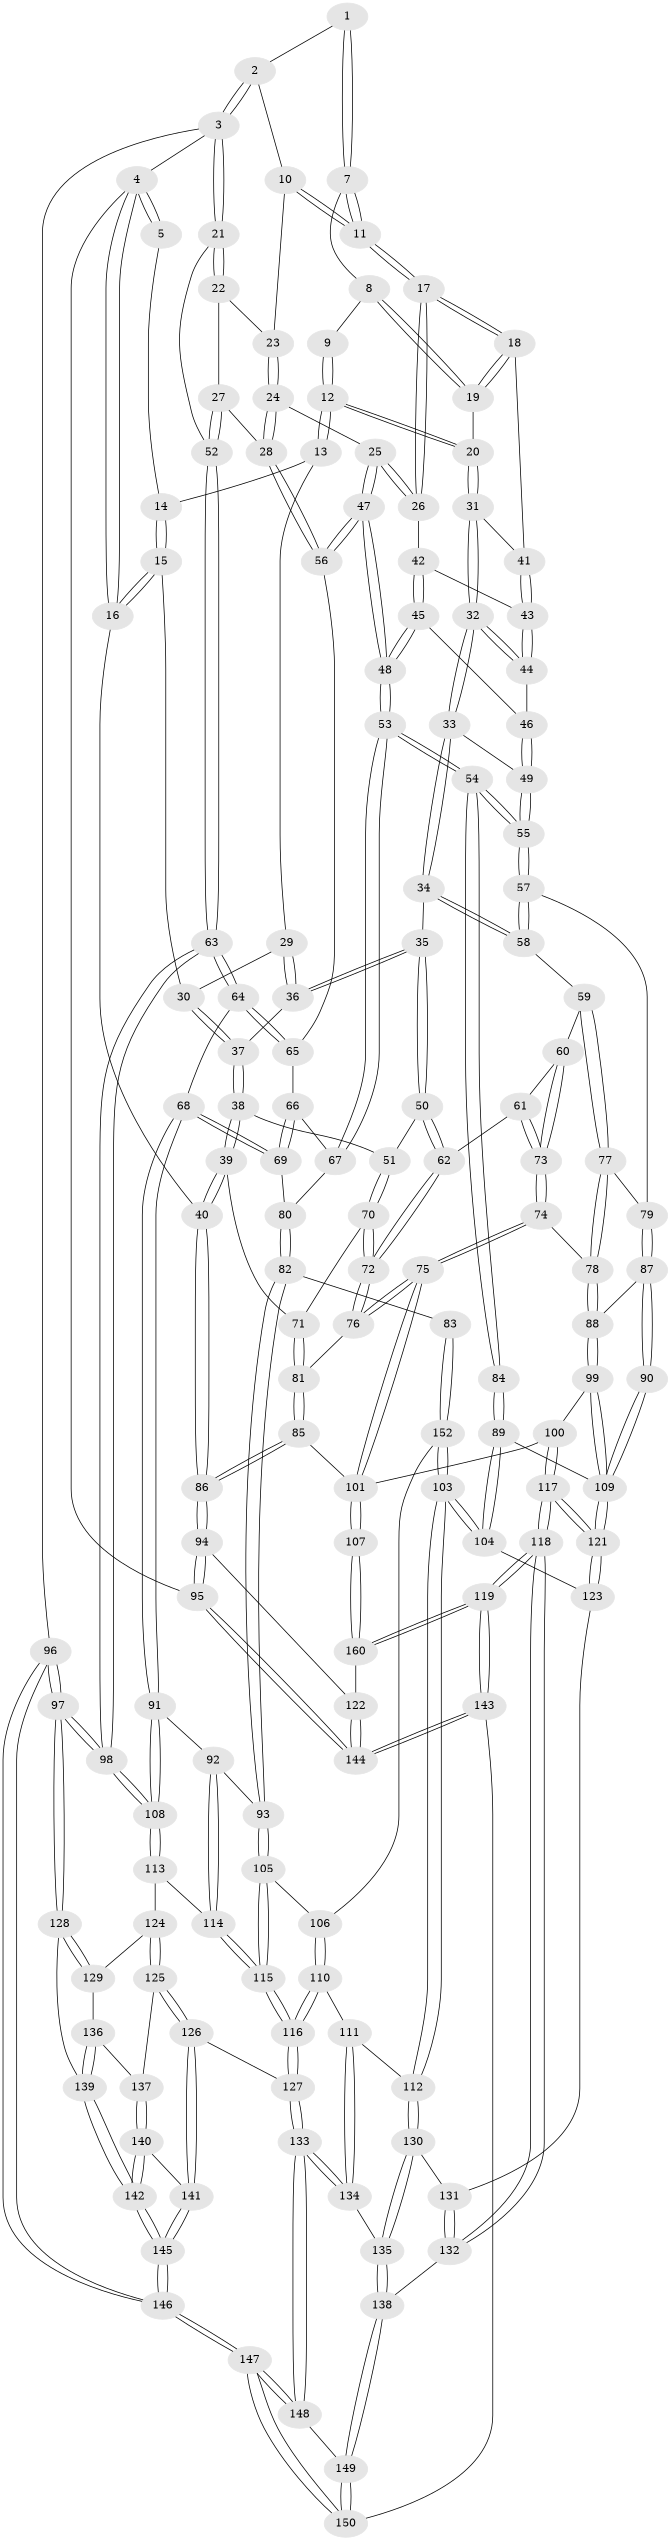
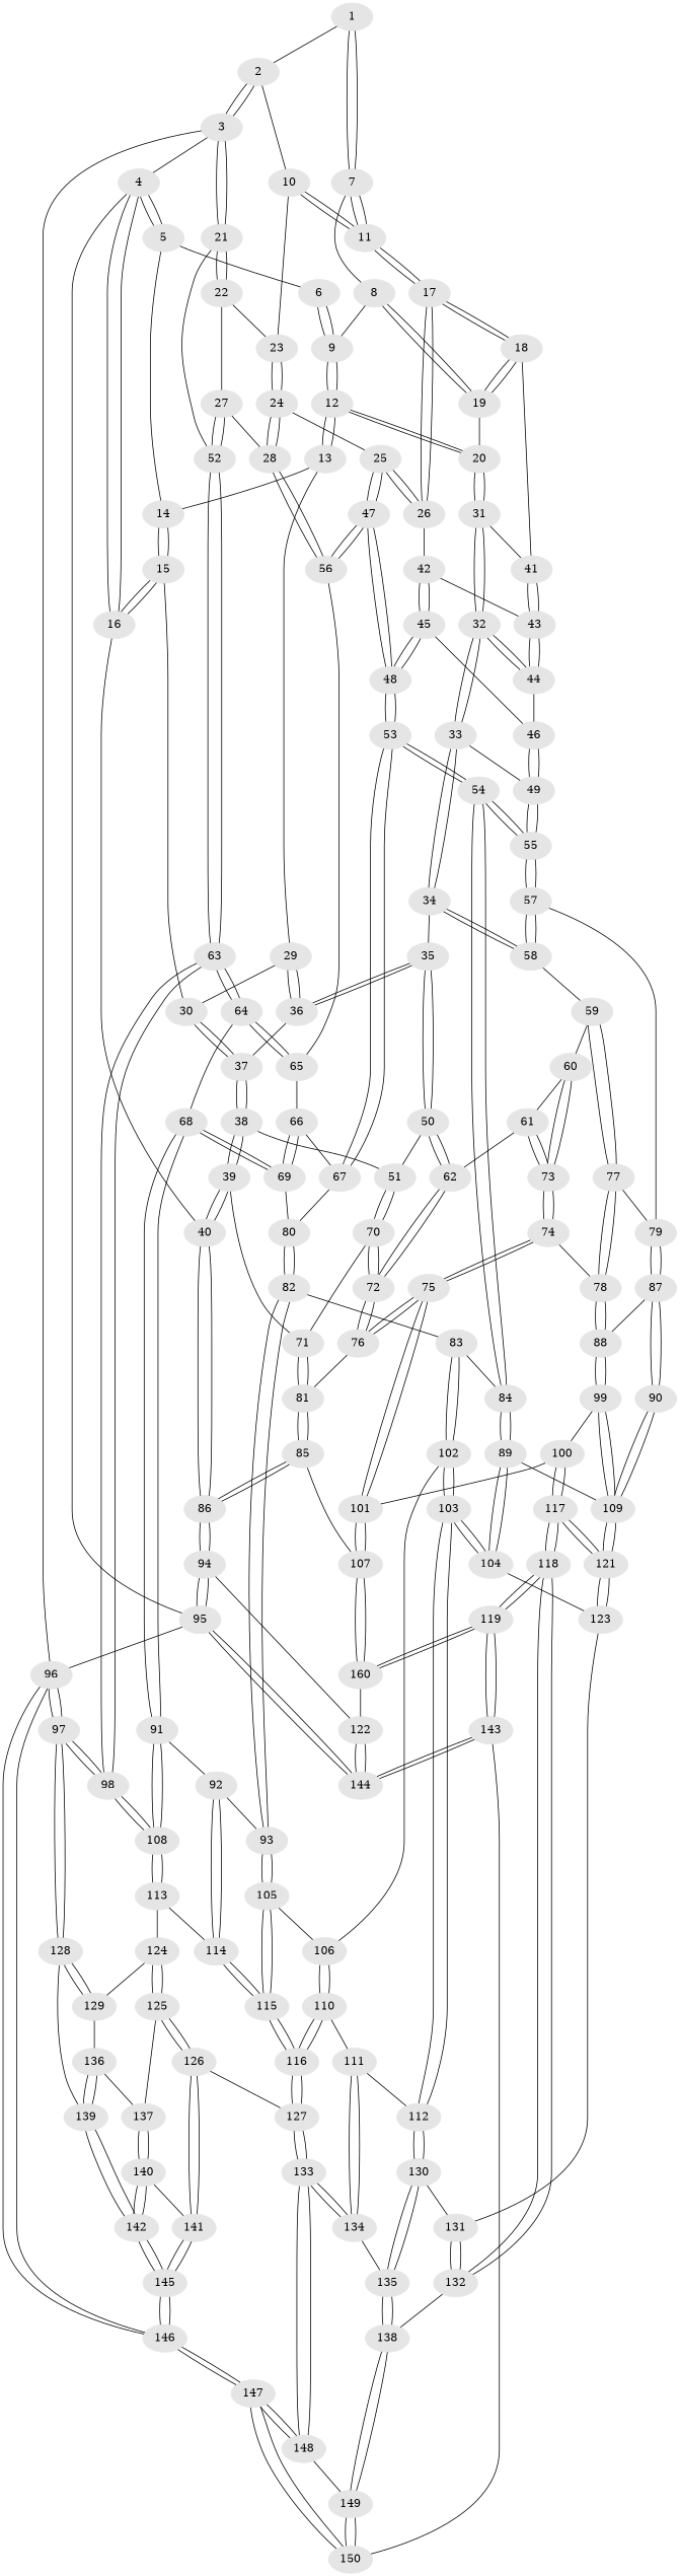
  graph {
    node [color=gray90 style=filled]
    1
    2
    7
    3
    10
    8
    11
    4
    21
    96
    23
    5
    16
    95
    22
    52
    97
    146
+   6
    14
    40
    144
    9
    15
    12
    19
    17
    20
    13
    24
    18
    26
    29
    31
    30
    36
    37
    86
    41
    42
    43
    32
    27
    63
    28
    25
    47
    56
    48
    45
    65
    38
    33
    44
    34
    49
    46
    35
    58
    55
    50
    59
    51
    62
    39
    71
    70
    81
    94
    53
    54
    67
    57
    72
    64
    98
    84
    80
    89
    79
    66
    87
    60
    77
    61
    73
    78
    74
    76
    68
    108
    69
    91
    82
    92
    85
    75
    101
    88
    107
    99
    90
    83
    93
-   102 [label=152]
+   102
    105
    103
    106
    104
    109
    n111 [label=160]
    122
    100
    123
    121
    114
    113
    115
    128
    147
    129
    139
    117
    118
    112
    110
    130
    131
    116
    111
    124
    134
    127
    135
    125
    133
    119
    132
    143
    138
    150
    126
    137
    136
    141
    140
    145
    148
    142
    149
    1 -- 2
    1 -- 7
    1 -- 7
    2 -- 3
    2 -- 3
    2 -- 10
    7 -- 8
    7 -- 11
    7 -- 11
    3 -- 4
    3 -- 21
    3 -- 21
    3 -- 96
    10 -- 11
    10 -- 11
    10 -- 23
    8 -- 9
    8 -- 19
    8 -- 19
    11 -- 17
    11 -- 17
    4 -- 5
    4 -- 5
    4 -- 16
    4 -- 16
    4 -- 95
    21 -- 22
    21 -- 22
    21 -- 52
    96 -- 97
    96 -- 97
    96 -- 146
    96 -- 146
    23 -- 24
    23 -- 24
+   5 -- 6
    5 -- 14
    16 -- 40
+   95 -- 96
    95 -- 144
    95 -- 144
    22 -- 23
    22 -- 27
    52 -- 63
    52 -- 63
    97 -- 98
    97 -- 98
    97 -- 128
    97 -- 128
    146 -- 147
    146 -- 147
+   6 -- 9
+   6 -- 9
    14 -- 15
    14 -- 15
    40 -- 86
    40 -- 86
    9 -- 12
    9 -- 12
    15 -- 16
    15 -- 16
    15 -- 30
    12 -- 20
    12 -- 20
    12 -- 13
    12 -- 13
    19 -- 20
    17 -- 18
    17 -- 18
    17 -- 26
    17 -- 26
    20 -- 31
    20 -- 31
    13 -- 14
    13 -- 29
    24 -- 28
    24 -- 28
    24 -- 25
    18 -- 19
    18 -- 19
    18 -- 41
    26 -- 42
    29 -- 30
    29 -- 36
    29 -- 36
    31 -- 41
    31 -- 32
    31 -- 32
    30 -- 37
    30 -- 37
    36 -- 37
    37 -- 38
    37 -- 38
    86 -- 94
    86 -- 94
    41 -- 43
    41 -- 43
    42 -- 43
    42 -- 45
    42 -- 45
    43 -- 44
    43 -- 44
    32 -- 33
    32 -- 33
    32 -- 44
    32 -- 44
    27 -- 52
    27 -- 52
    27 -- 28
    63 -- 64
    63 -- 64
    63 -- 98
    63 -- 98
    28 -- 56
    28 -- 56
    25 -- 26
    25 -- 26
    25 -- 47
    25 -- 47
    47 -- 56
    47 -- 56
    47 -- 48
    47 -- 48
    56 -- 65
    48 -- 53
    48 -- 53
    45 -- 48
    45 -- 48
    45 -- 46
    65 -- 66
    38 -- 51
    38 -- 39
    38 -- 39
    33 -- 34
    33 -- 34
    33 -- 49
    44 -- 46
    34 -- 35
    34 -- 58
    34 -- 58
    49 -- 55
    49 -- 55
    46 -- 49
    46 -- 49
    35 -- 36
    35 -- 36
    35 -- 50
    35 -- 50
    58 -- 59
    55 -- 57
    55 -- 57
    50 -- 51
    50 -- 62
    50 -- 62
    59 -- 60
    59 -- 77
    59 -- 77
    51 -- 70
    51 -- 70
    62 -- 72
    62 -- 72
    39 -- 40
    39 -- 40
    39 -- 71
    71 -- 81
    71 -- 81
    70 -- 71
    70 -- 72
    70 -- 72
    81 -- 85
    81 -- 85
    94 -- 95
    94 -- 95
    94 -- 122
    53 -- 54
    53 -- 54
    53 -- 67
    53 -- 67
    54 -- 55
    54 -- 55
    54 -- 84
    54 -- 84
    67 -- 80
    57 -- 58
    57 -- 58
    57 -- 79
    72 -- 76
    72 -- 76
    64 -- 65
    64 -- 65
    64 -- 68
    98 -- 108
    98 -- 108
    84 -- 89
    84 -- 89
    80 -- 82
    80 -- 82
    89 -- 104
    89 -- 104
    89 -- 109
    79 -- 87
    79 -- 87
    66 -- 67
    66 -- 69
    66 -- 69
    87 -- 88
    87 -- 90
    87 -- 90
    60 -- 61
    60 -- 73
    60 -- 73
    77 -- 79
    77 -- 78
    77 -- 78
    61 -- 62
    61 -- 73
    61 -- 73
    73 -- 74
    73 -- 74
    78 -- 88
    78 -- 88
    74 -- 78
    74 -- 75
    74 -- 75
    76 -- 81
    68 -- 69
    68 -- 69
    68 -- 91
    68 -- 91
    108 -- 113
    108 -- 113
    69 -- 80
    91 -- 108
    91 -- 108
    91 -- 92
    82 -- 83
    82 -- 93
    82 -- 93
    92 -- 93
    92 -- 114
    92 -- 114
    85 -- 86
    85 -- 86
-   85 -- 101
+   85 -- 107
    75 -- 76
    75 -- 76
    75 -- 101
    75 -- 101
    101 -- 107
    101 -- 107
    88 -- 99
    88 -- 99
    107 -- n111
    107 -- n111
    99 -- 109
    99 -- 109
    99 -- 100
    90 -- 109
    90 -- 109
+   83 -- 84
    83 -- 102
    83 -- 102
    93 -- 105
    93 -- 105
    102 -- 103
    102 -- 103
    102 -- 106
    105 -- 106
    105 -- 115
    105 -- 115
    103 -- 104
    103 -- 104
    103 -- 112
    103 -- 112
    106 -- 110
    106 -- 110
    104 -- 123
    109 -- 121
    109 -- 121
    n111 -- 122
    122 -- 144
    122 -- 144
    100 -- 101
    100 -- 117
    100 -- 117
    123 -- 131
    121 -- 123
    121 -- 123
    114 -- 115
    114 -- 115
    113 -- 114
    113 -- 124
    115 -- 116
    115 -- 116
    128 -- 129
    128 -- 129
    128 -- 139
    147 -- 150
    147 -- 150
    147 -- 148
    147 -- 148
    129 -- 136
    139 -- 142
    139 -- 142
    117 -- 121
    117 -- 121
    117 -- 118
    117 -- 118
    118 -- 119
    118 -- 119
    118 -- 132
    118 -- 132
    112 -- 130
    112 -- 130
    110 -- 116
    110 -- 116
    110 -- 111
    130 -- 131
    130 -- 135
    130 -- 135
    131 -- 132
    131 -- 132
    116 -- 127
    116 -- 127
    111 -- 112
    111 -- 134
    111 -- 134
    124 -- 129
    124 -- 125
    124 -- 125
    134 -- 135
    127 -- 133
    127 -- 133
    135 -- 138
    135 -- 138
    125 -- 126
    125 -- 126
    125 -- 137
    133 -- 134
    133 -- 134
    133 -- 148
    133 -- 148
    119 -- n111
    119 -- n111
    119 -- 143
    119 -- 143
    132 -- 138
    143 -- 144
    143 -- 144
    143 -- 150
    138 -- 149
    138 -- 149
    126 -- 127
    126 -- 141
    126 -- 141
    137 -- 140
    137 -- 140
    136 -- 139
    136 -- 139
    136 -- 137
    141 -- 145
    141 -- 145
    140 -- 141
    140 -- 142
    140 -- 142
    145 -- 146
    145 -- 146
    148 -- 149
    142 -- 145
    142 -- 145
    149 -- 150
    149 -- 150
  }
